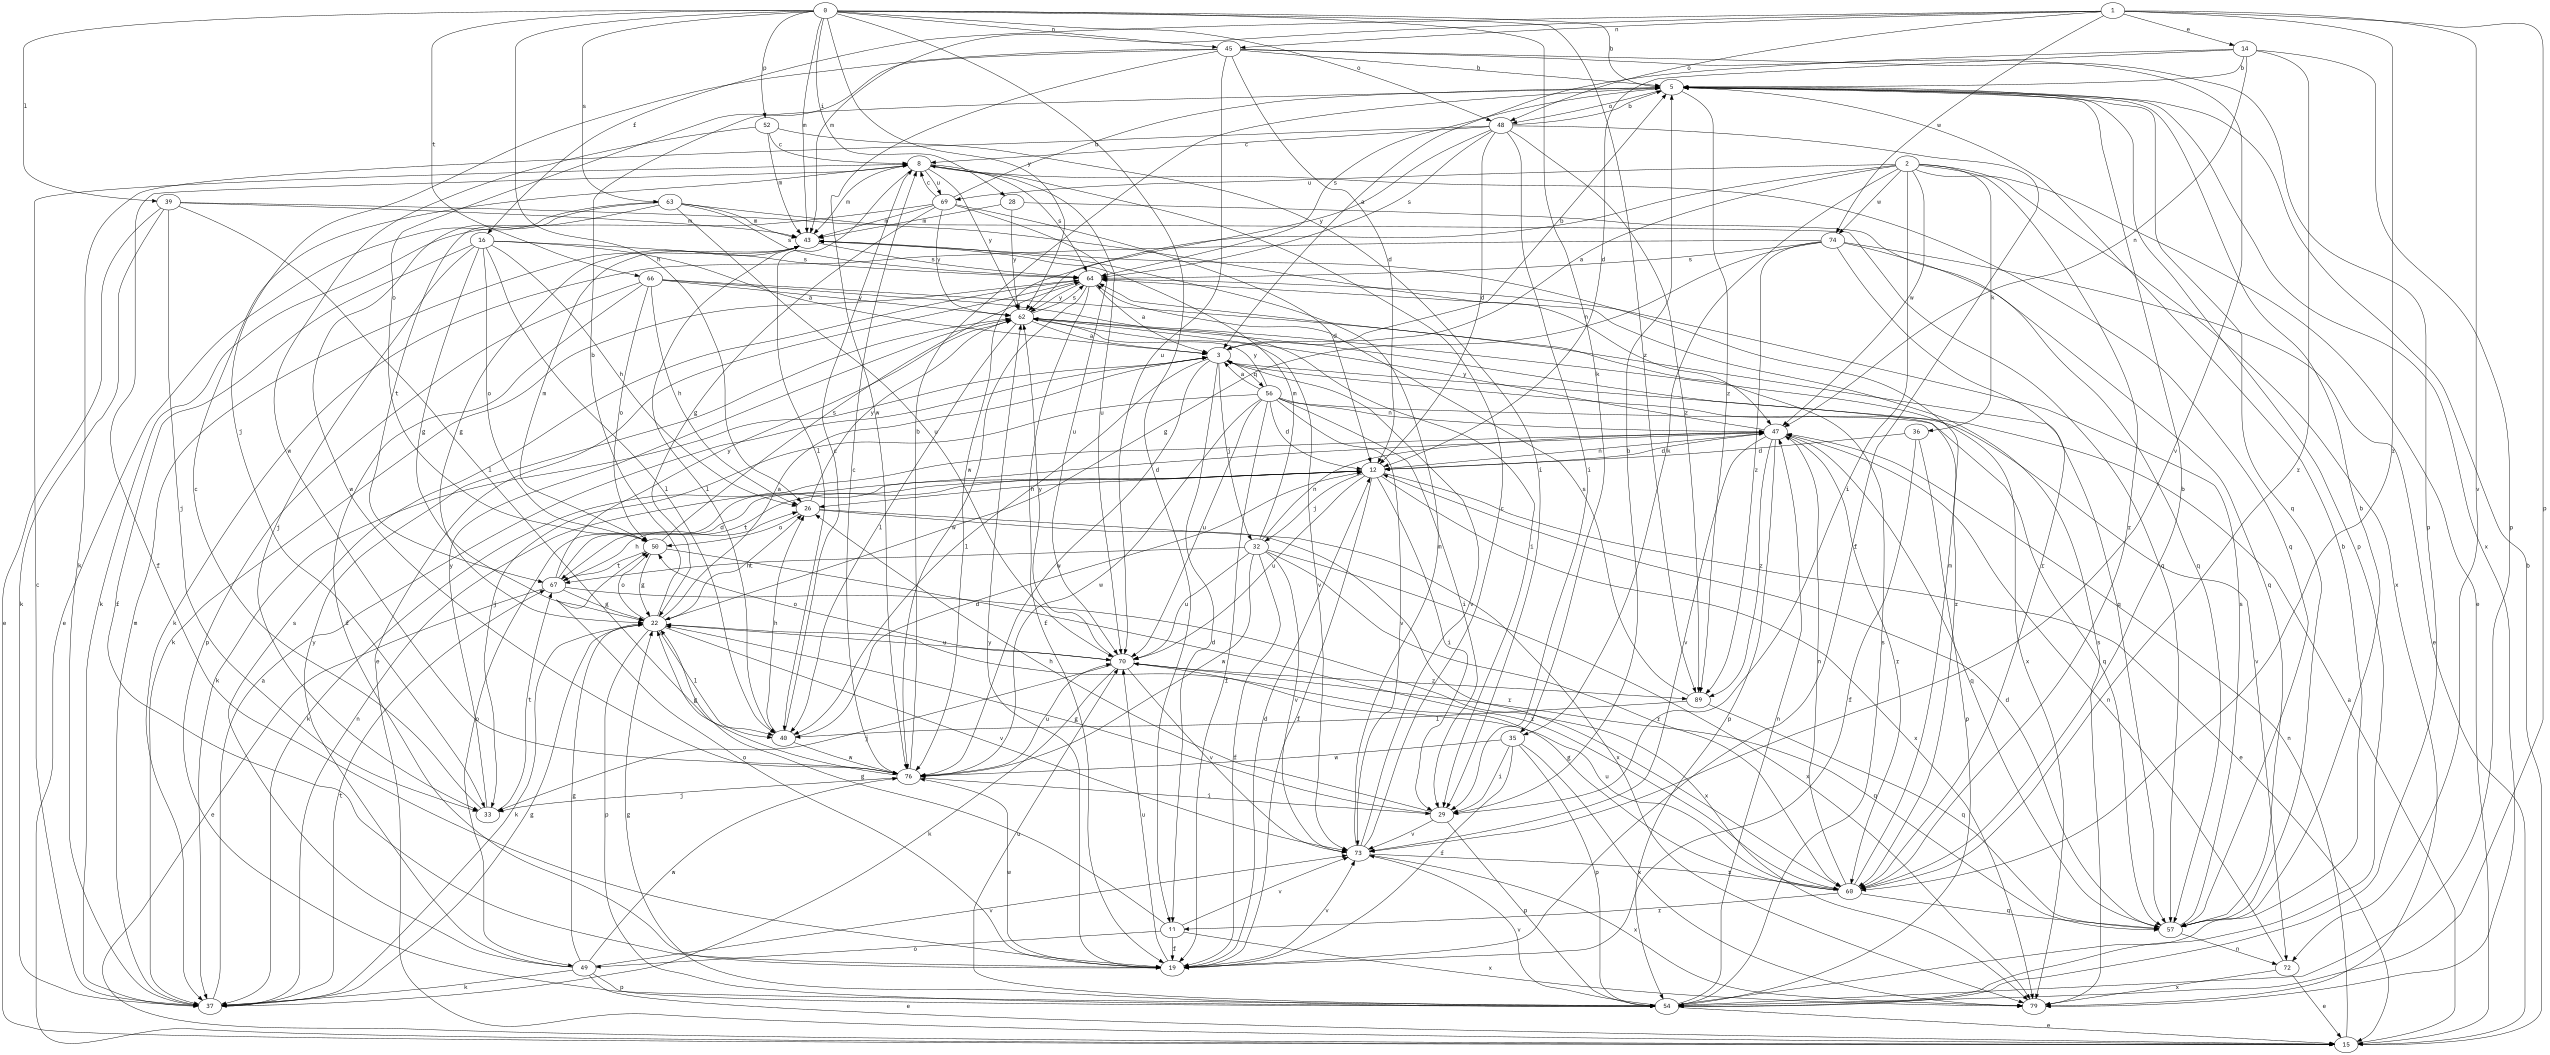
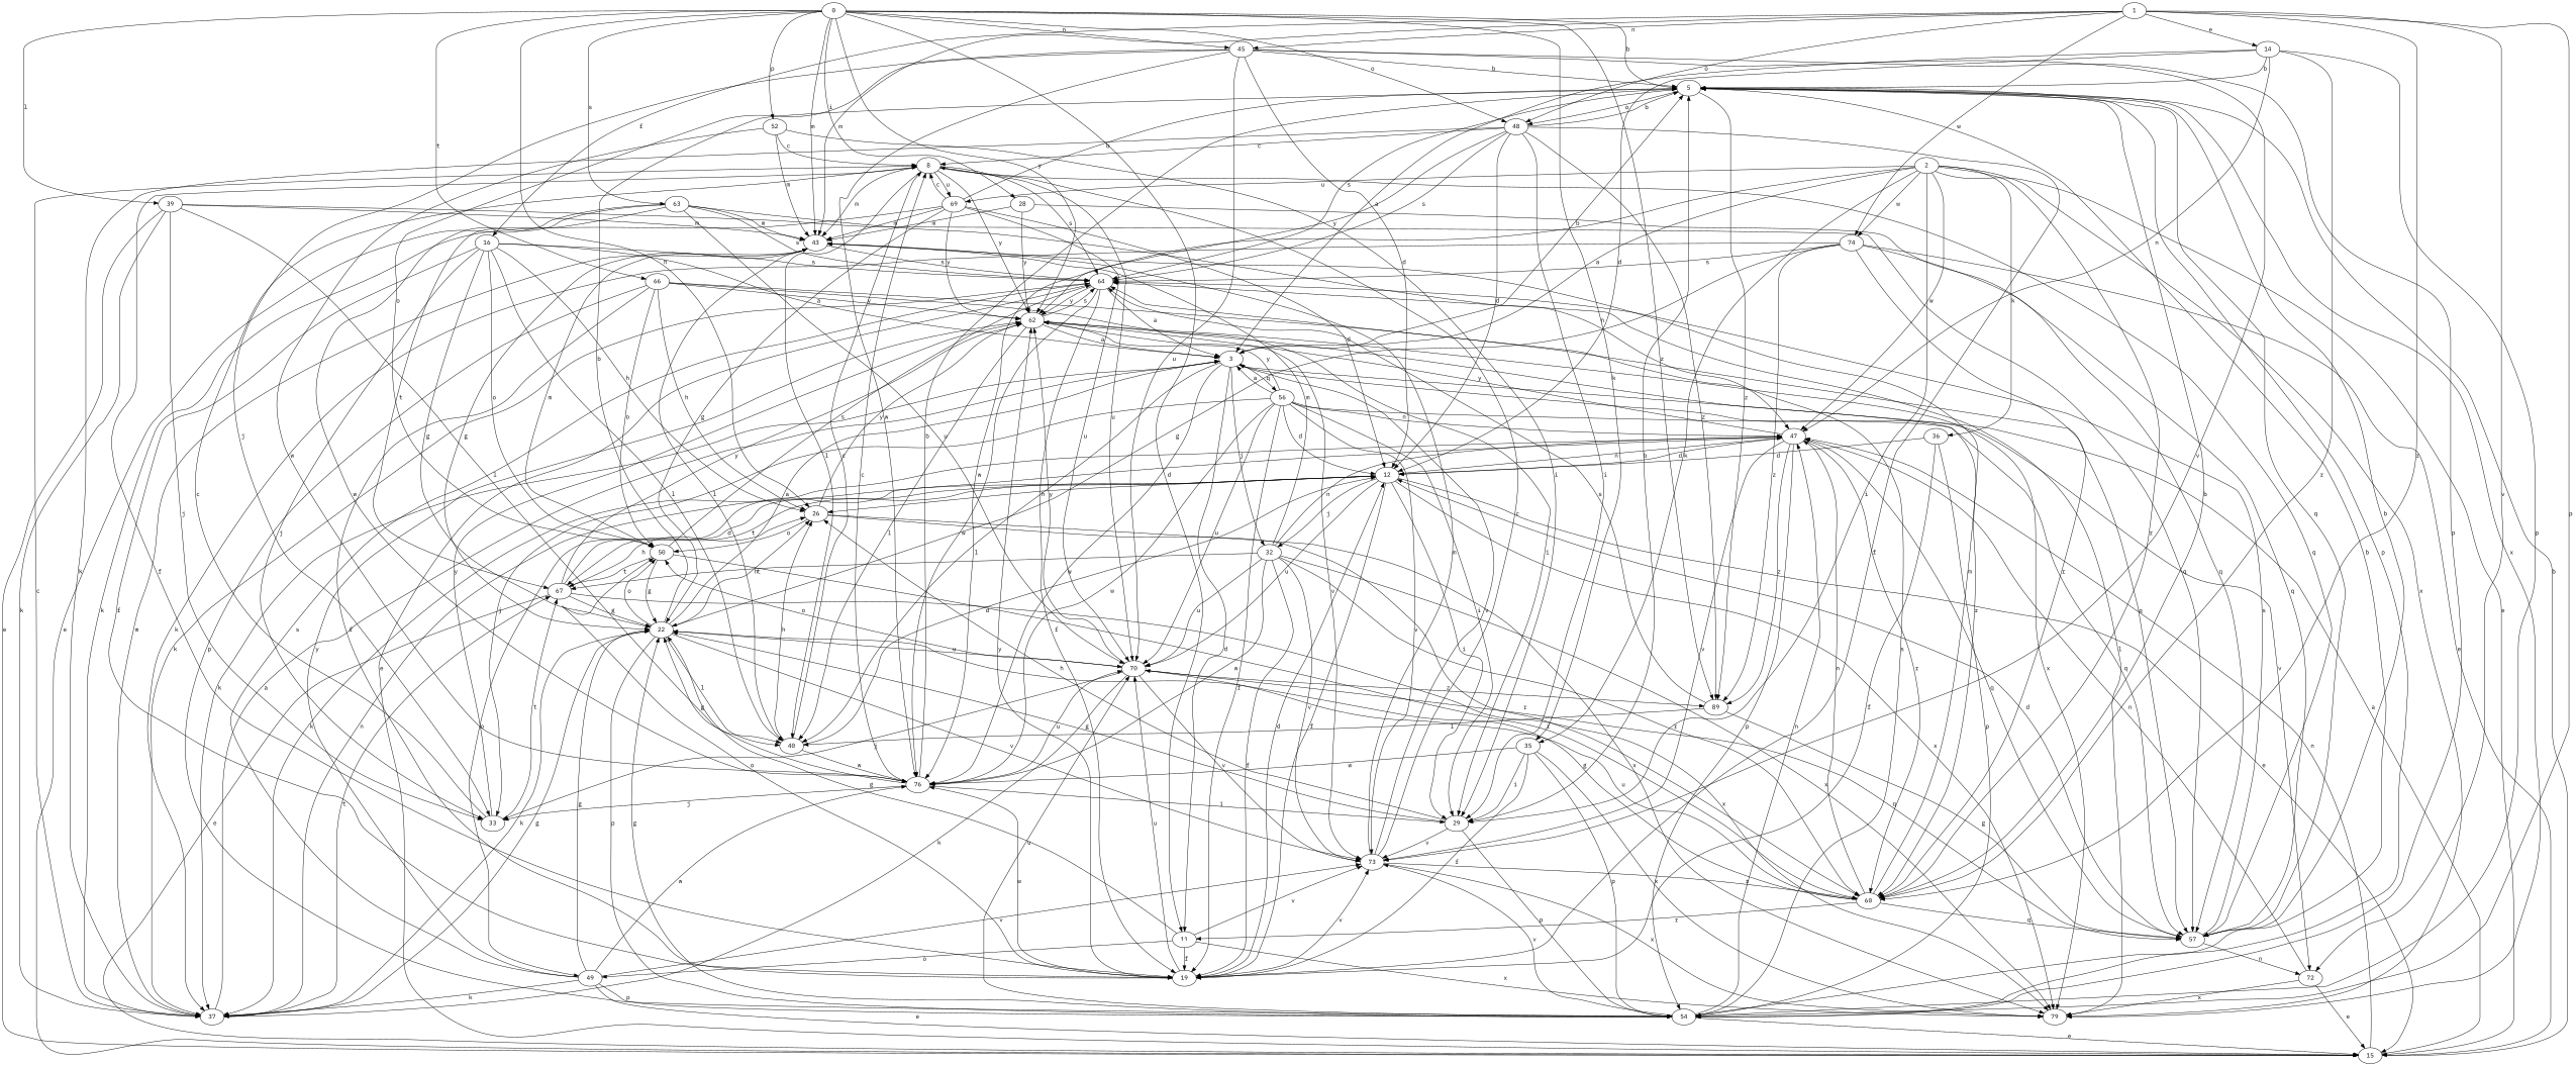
  strict digraph {
    fontname="IBM Plex Mono"
    node [fontname="IBM Plex Mono"]
    edge [fontname="IBM Plex Mono"]
    0
    5
    11
    26
    28
    35
    39
    43
    45
    48
    52
    63
    66
    n14 [label=62]
    n15 [label=89]
    54
    79
    57
    64
    73
    19
    22
    49
    60
    50
    29
    76
    15
    37
    40
    33
    70
    12
    8
    47
    67
    3
    1
    14
    16
    72
    74
    2
    36
    69
    32
    56
    0 -> 5 [label=b]
    0 -> 11 [label=d]
    0 -> 26 [label=h]
    0 -> 28 [label=i]
    0 -> 35 [label=k]
    0 -> 39 [label=l]
    0 -> 43 [label=m]
    0 -> 45 [label=n]
    0 -> 48 [label=o]
    0 -> 52 [label=p]
    0 -> 63 [label=s]
    0 -> 66 [label=t]
    0 -> n14 [label=y]
    0 -> n15 [label=z]
    5 -> 48 [label=o]
    5 -> n15 [label=z]
    5 -> 54 [label=p]
    5 -> 79 [label=x]
    5 -> 57 [label=q]
    5 -> 64 [label=s]
    11 -> 79 [label=x]
    11 -> 73 [label=v]
    11 -> 19 [label=f]
    11 -> 22 [label=g]
    11 -> 49 [label=o]
    26 -> n14 [label=y]
    26 -> 79 [label=x]
    26 -> 60 [label=r]
    26 -> 50 [label=o]
    28 -> 43 [label=m]
    28 -> n14 [label=y]
    28 -> 57 [label=q]
    35 -> 54 [label=p]
    35 -> 79 [label=x]
    35 -> 19 [label=f]
    35 -> 29 [label=i]
    35 -> 76 [label=w]
    39 -> 43 [label=m]
    39 -> 57 [label=q]
    39 -> 15 [label=e]
    39 -> 37 [label=k]
    39 -> 40 [label=l]
    39 -> 33 [label=j]
    43 -> 64 [label=s]
    43 -> 22 [label=g]
    43 -> 40 [label=l]
    45 -> 5 [label=b]
    45 -> 54 [label=p]
    45 -> 73 [label=v]
    45 -> 50 [label=o]
    45 -> 76 [label=w]
    45 -> 33 [label=j]
    45 -> 70 [label=u]
    45 -> 12 [label=d]
    48 -> 5 [label=b]
    48 -> n14 [label=y]
    48 -> n15 [label=z]
    48 -> 64 [label=s]
    48 -> 19 [label=f]
    48 -> 29 [label=i]
    48 -> 37 [label=k]
    48 -> 12 [label=d]
    48 -> 8 [label=c]
    52 -> 43 [label=m]
    52 -> 29 [label=i]
    52 -> 76 [label=w]
    52 -> 8 [label=c]
    63 -> 43 [label=m]
    63 -> 64 [label=s]
    63 -> 76 [label=w]
    63 -> 15 [label=e]
    63 -> 70 [label=u]
    63 -> 47 [label=n]
    63 -> 67 [label=t]
    66 -> 26 [label=h]
    66 -> n14 [label=y]
    66 -> 54 [label=p]
    66 -> 57 [label=q]
    66 -> 19 [label=f]
    66 -> 50 [label=o]
    66 -> 29 [label=i]
    n14 -> 79 [label=x]
    n14 -> 64 [label=s]
    n14 -> 73 [label=v]
    n14 -> 60 [label=r]
    n14 -> 40 [label=l]
    n14 -> 3 [label=a]
-   n15 -> 57 [label=q]
+   n15 -> 57 [label=g]
    n15 -> 64 [label=s]
    n15 -> 40 [label=l]
    54 -> 5 [label=b]
    54 -> 64 [label=s]
    54 -> 73 [label=v]
    54 -> 22 [label=g]
    54 -> 15 [label=e]
    54 -> 70 [label=u]
    54 -> 47 [label=n]
-   79 -> 64 [label=s]
+   79 -> 64 [label=l]
    57 -> 5 [label=b]
    57 -> 64 [label=s]
    57 -> 12 [label=d]
    57 -> 72 [label=n]
    64 -> n14 [label=y]
    64 -> 19 [label=f]
    64 -> 76 [label=w]
    64 -> 15 [label=e]
    64 -> 37 [label=k]
    64 -> 3 [label=a]
    73 -> 43 [label=m]
    73 -> 79 [label=x]
    73 -> 60 [label=r]
    73 -> 8 [label=c]
    73 -> 3 [label=v]
    19 -> n14 [label=y]
    19 -> 73 [label=v]
    19 -> 50 [label=o]
    19 -> 76 [label=w]
    19 -> 70 [label=u]
    19 -> 12 [label=d]
    22 -> 5 [label=b]
    22 -> 26 [label=h]
    22 -> 54 [label=p]
    22 -> 73 [label=v]
    22 -> 50 [label=o]
    22 -> 37 [label=k]
    22 -> 40 [label=l]
    22 -> 70 [label=u]
    22 -> 3 [label=a]
    49 -> n14 [label=y]
    49 -> 54 [label=p]
    49 -> 64 [label=s]
    49 -> 73 [label=v]
    49 -> 22 [label=g]
    49 -> 76 [label=w]
    49 -> 15 [label=e]
    49 -> 37 [label=k]
    60 -> 5 [label=b]
    60 -> 11 [label=r]
    60 -> 43 [label=m]
    60 -> 57 [label=q]
    60 -> 22 [label=g]
    60 -> 70 [label=u]
    60 -> 47 [label=n]
    50 -> 43 [label=m]
    50 -> 64 [label=s]
    50 -> 22 [label=g]
    50 -> 60 [label=r]
    50 -> 67 [label=t]
    29 -> 5 [label=b]
    29 -> 26 [label=h]
    29 -> 54 [label=p]
    29 -> 73 [label=v]
    29 -> 22 [label=g]
    76 -> 5 [label=b]
    76 -> 22 [label=g]
    76 -> 29 [label=i]
    76 -> 33 [label=j]
    76 -> 70 [label=u]
    76 -> 8 [label=c]
    15 -> 5 [label=b]
    15 -> 47 [label=n]
    15 -> 3 [label=a]
    37 -> 43 [label=m]
    37 -> 22 [label=g]
    37 -> 8 [label=c]
    37 -> 47 [label=n]
    37 -> 67 [label=t]
    37 -> 3 [label=a]
    40 -> 26 [label=h]
    40 -> 76 [label=w]
    40 -> 12 [label=d]
    40 -> 8 [label=c]
    33 -> n14 [label=y]
    33 -> 8 [label=c]
    33 -> 67 [label=t]
    70 -> n14 [label=y]
    70 -> n15 [label=z]
    70 -> 57 [label=q]
    70 -> 73 [label=v]
    70 -> 50 [label=o]
    70 -> 37 [label=k]
    70 -> 33 [label=j]
    12 -> 26 [label=h]
    12 -> 79 [label=x]
    12 -> 19 [label=f]
    12 -> 49 [label=o]
    12 -> 29 [label=i]
    12 -> 15 [label=e]
    12 -> 70 [label=u]
    12 -> 47 [label=n]
    12 -> 67 [label=t]
    12 -> 32 [label=j]
    8 -> 43 [label=m]
    8 -> n14 [label=y]
    8 -> 57 [label=q]
    8 -> 64 [label=s]
    8 -> 19 [label=f]
    8 -> 40 [label=l]
    8 -> 70 [label=u]
    8 -> 69 [label=u]
    47 -> n14 [label=y]
    47 -> n15 [label=z]
    47 -> 54 [label=p]
    47 -> 57 [label=q]
    47 -> 73 [label=v]
    47 -> 60 [label=r]
    47 -> 37 [label=k]
    47 -> 12 [label=d]
    67 -> 26 [label=h]
    67 -> n14 [label=y]
    67 -> 79 [label=x]
    67 -> 22 [label=g]
    67 -> 15 [label=e]
    67 -> 12 [label=d]
    3 -> 5 [label=b]
    3 -> 11 [label=d]
    3 -> 76 [label=w]
    3 -> 37 [label=k]
    3 -> 40 [label=l]
    3 -> 72 [label=v]
    3 -> 32 [label=j]
    3 -> 56 [label=q]
    1 -> 43 [label=m]
    1 -> 45 [label=n]
    1 -> 48 [label=o]
    1 -> 54 [label=p]
    1 -> 60 [label=r]
    1 -> 14 [label=e]
    1 -> 16 [label=f]
    1 -> 72 [label=v]
    1 -> 74 [label=w]
    14 -> 5 [label=b]
    14 -> 54 [label=p]
    14 -> 60 [label=r]
    14 -> 12 [label=d]
    14 -> 47 [label=n]
    14 -> 3 [label=a]
    16 -> 26 [label=h]
    16 -> 64 [label=s]
    16 -> 19 [label=f]
    16 -> 22 [label=g]
    16 -> 50 [label=o]
    16 -> 40 [label=l]
    16 -> 33 [label=j]
    16 -> 3 [label=a]
    72 -> 79 [label=x]
    72 -> 15 [label=e]
    72 -> 47 [label=n]
    74 -> n15 [label=z]
    74 -> 57 [label=q]
    74 -> 64 [label=s]
    74 -> 22 [label=g]
    74 -> 60 [label=r]
    74 -> 15 [label=e]
    74 -> 37 [label=k]
    2 -> 35 [label=k]
    2 -> 79 [label=x]
    2 -> 60 [label=r]
    2 -> 29 [label=i]
    2 -> 76 [label=w]
    2 -> 15 [label=e]
    2 -> 47 [label=w]
    2 -> 3 [label=a]
    2 -> 74 [label=w]
    2 -> 36 [label=k]
    2 -> 69 [label=u]
    36 -> 54 [label=p]
    36 -> 19 [label=f]
    36 -> 12 [label=d]
    69 -> 5 [label=b]
    69 -> 43 [label=m]
    69 -> n14 [label=y]
    69 -> 22 [label=g]
    69 -> 37 [label=k]
    69 -> 70 [label=u]
    69 -> 12 [label=d]
    69 -> 8 [label=c]
    32 -> 43 [label=m]
    32 -> 79 [label=x]
    32 -> 73 [label=v]
    32 -> 19 [label=f]
    32 -> 60 [label=r]
    32 -> 76 [label=w]
    32 -> 70 [label=u]
    32 -> 47 [label=n]
    32 -> 67 [label=t]
    56 -> n14 [label=y]
    56 -> 57 [label=q]
    56 -> 73 [label=v]
    56 -> 19 [label=f]
    56 -> 29 [label=i]
    56 -> 76 [label=w]
    56 -> 33 [label=j]
    56 -> 70 [label=u]
    56 -> 12 [label=d]
    56 -> 47 [label=n]
    56 -> 3 [label=a]
  }
